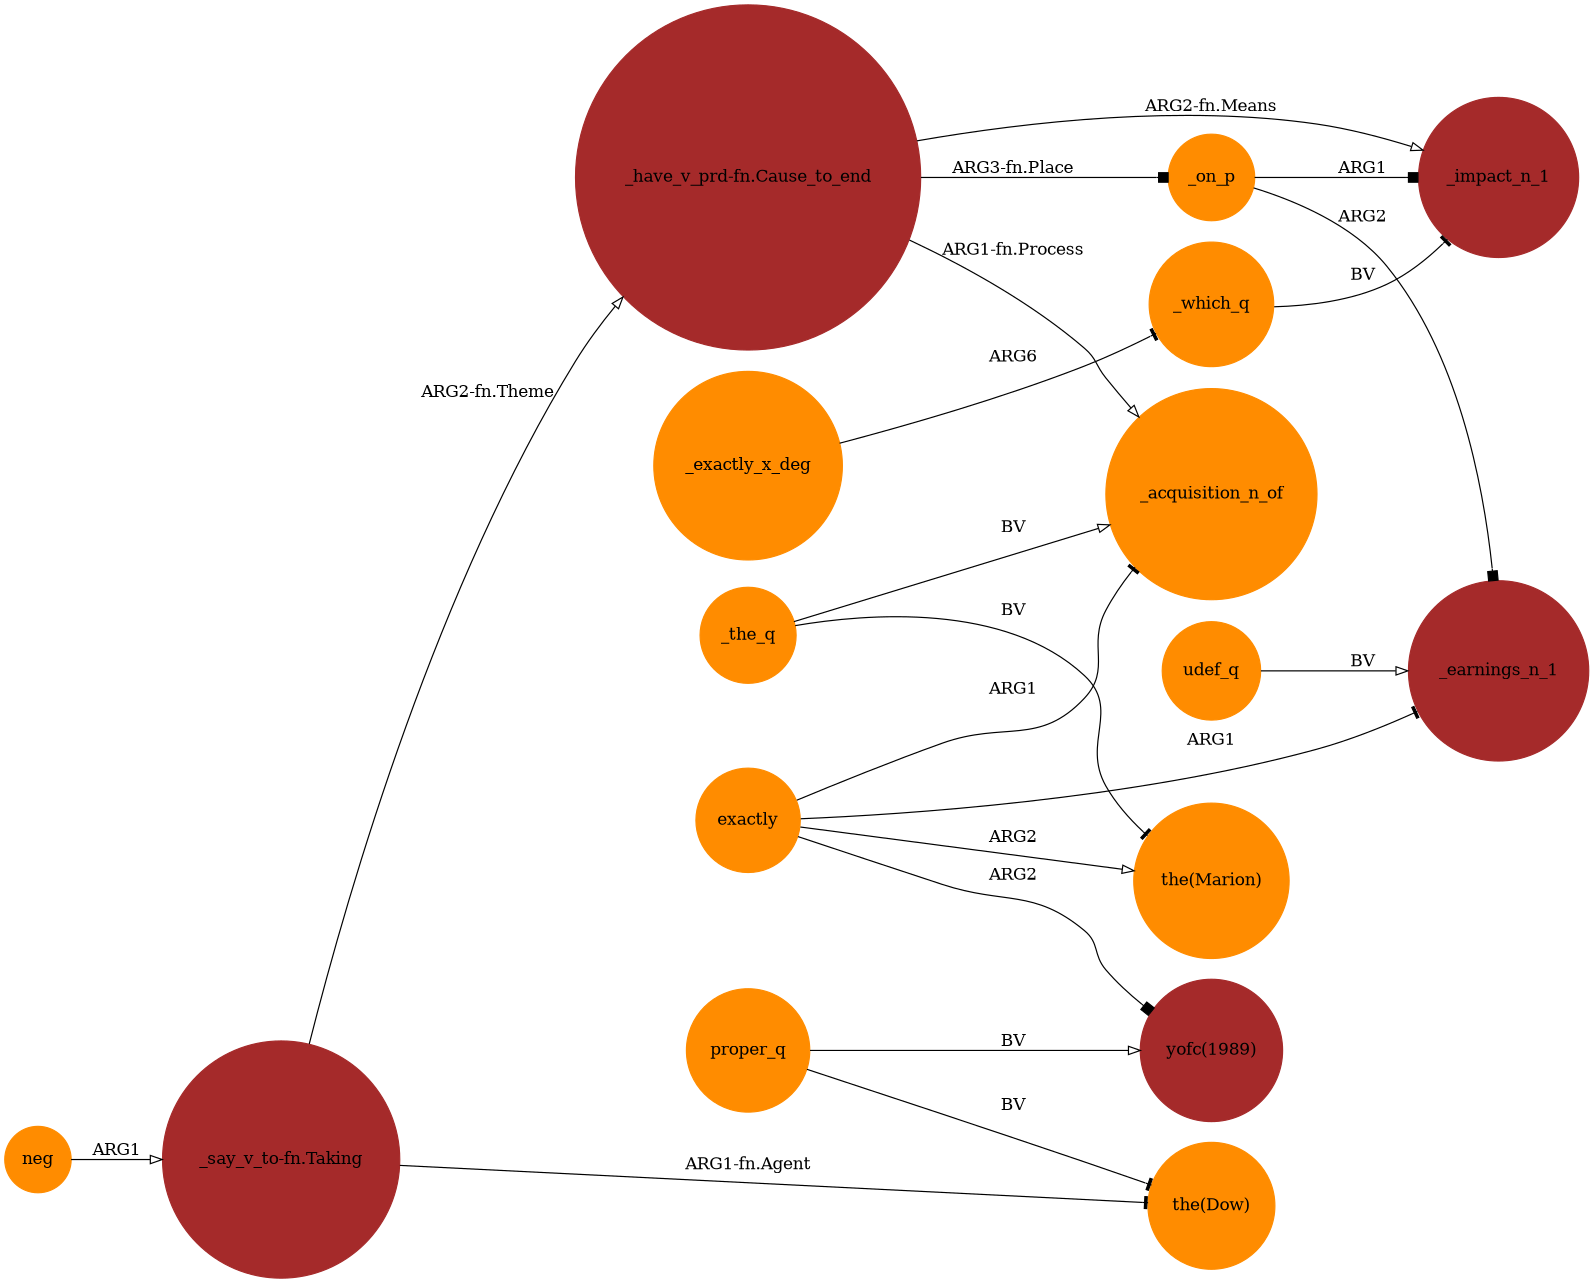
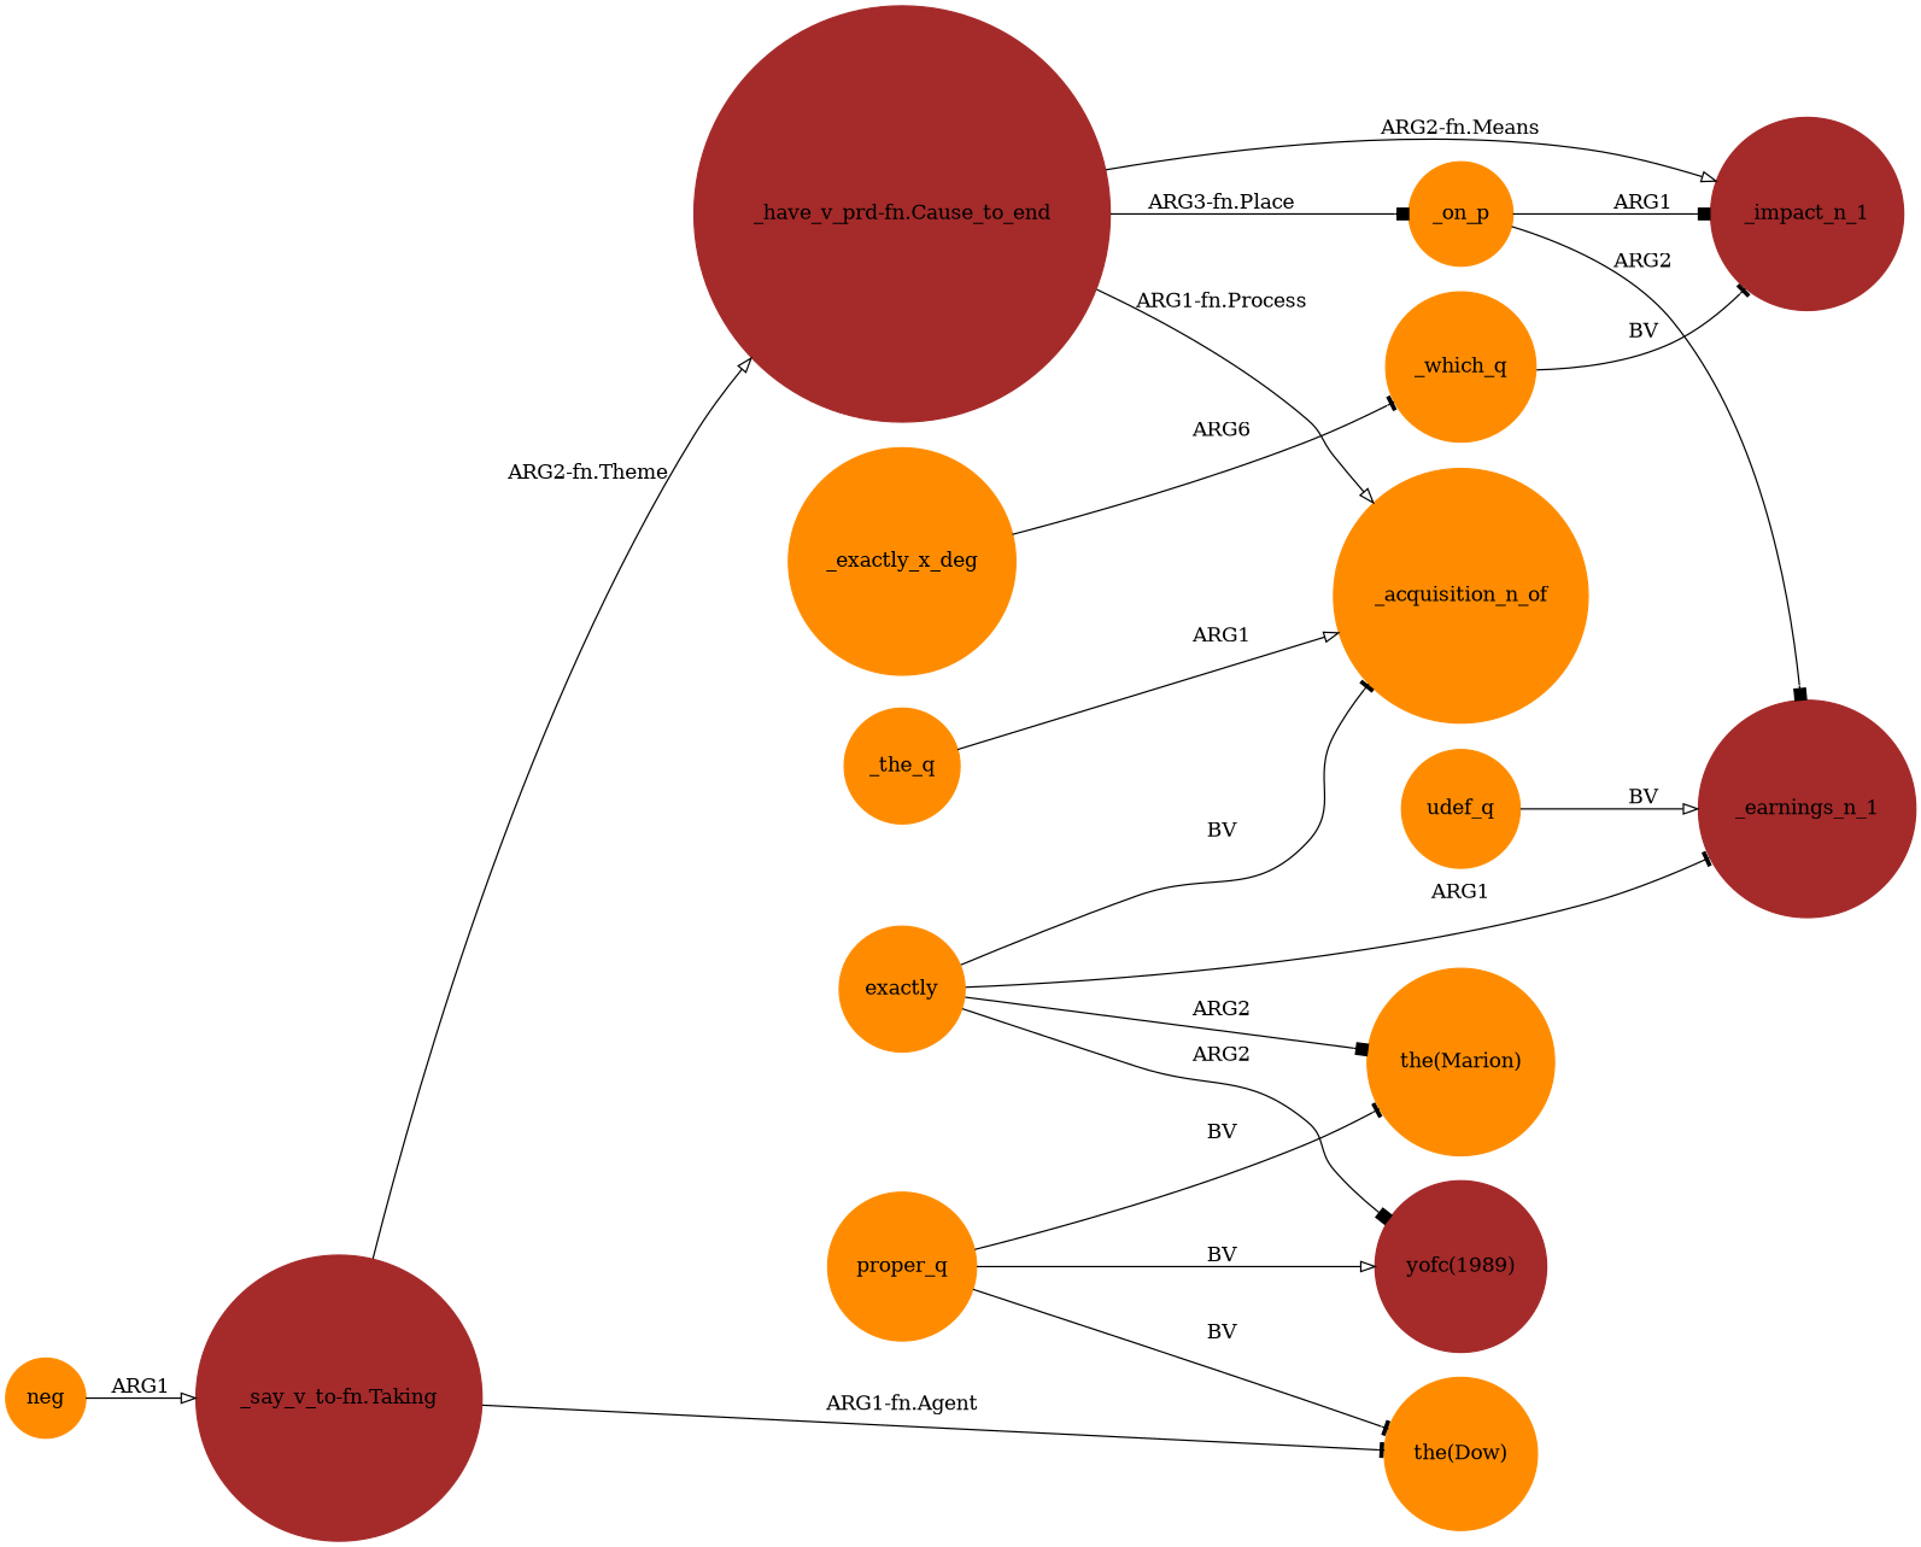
  digraph {
    rankdir=LR
    node [color=darkorange shape=circle style=filled]
    edge [arrowhead=onormal]
    "_say_v_to-fn.Taking" [color=brown]
    "_have_v_prd-fn.Cause_to_end" [color=brown]
    n3 [label="the(Dow)"]
    _impact_n_1 [color=brown]
    _acquisition_n_of
    _on_p
    _earnings_n_1 [color=brown]
    _the_q
    _exactly_x_deg
    _which_q
    neg
    udef_q
    proper_q
    "yofc(1989)" [color=brown]
    n15 [label="the(Marion)"]
    n16 [label=exactly]
    "_say_v_to-fn.Taking" -> "_have_v_prd-fn.Cause_to_end" [label="ARG2-fn.Theme"]
    "_say_v_to-fn.Taking" -> n3 [arrowhead=tee label="ARG1-fn.Agent"]
    "_have_v_prd-fn.Cause_to_end" -> _impact_n_1 [label="ARG2-fn.Means"]
    "_have_v_prd-fn.Cause_to_end" -> _acquisition_n_of [label="ARG1-fn.Process"]
    "_have_v_prd-fn.Cause_to_end" -> _on_p [arrowhead=box label="ARG3-fn.Place"]
    _on_p -> _impact_n_1 [arrowhead=box label=ARG1]
    _on_p -> _earnings_n_1 [arrowhead=box label=ARG2]
-   _the_q -> _acquisition_n_of [label=BV]
+   _the_q -> _acquisition_n_of [label=ARG1]
    _exactly_x_deg -> _which_q [arrowhead=tee label=ARG6]
    _which_q -> _impact_n_1 [arrowhead=tee label=BV]
    neg -> "_say_v_to-fn.Taking" [label=ARG1]
    udef_q -> _earnings_n_1 [label=BV]
    proper_q -> n3 [arrowhead=tee label=BV]
    proper_q -> "yofc(1989)" [label=BV]
-   _the_q -> n15 [arrowhead=tee label=BV]
-   n16 -> _acquisition_n_of [arrowhead=tee label=ARG1]
+   proper_q -> n15 [arrowhead=tee label=BV]
+   n16 -> _acquisition_n_of [arrowhead=tee label=BV]
    n16 -> _earnings_n_1 [arrowhead=tee label=ARG1]
    n16 -> "yofc(1989)" [arrowhead=box label=ARG2]
-   n16 -> n15 [label=ARG2]
+   n16 -> n15 [arrowhead=box label=ARG2]
  }
